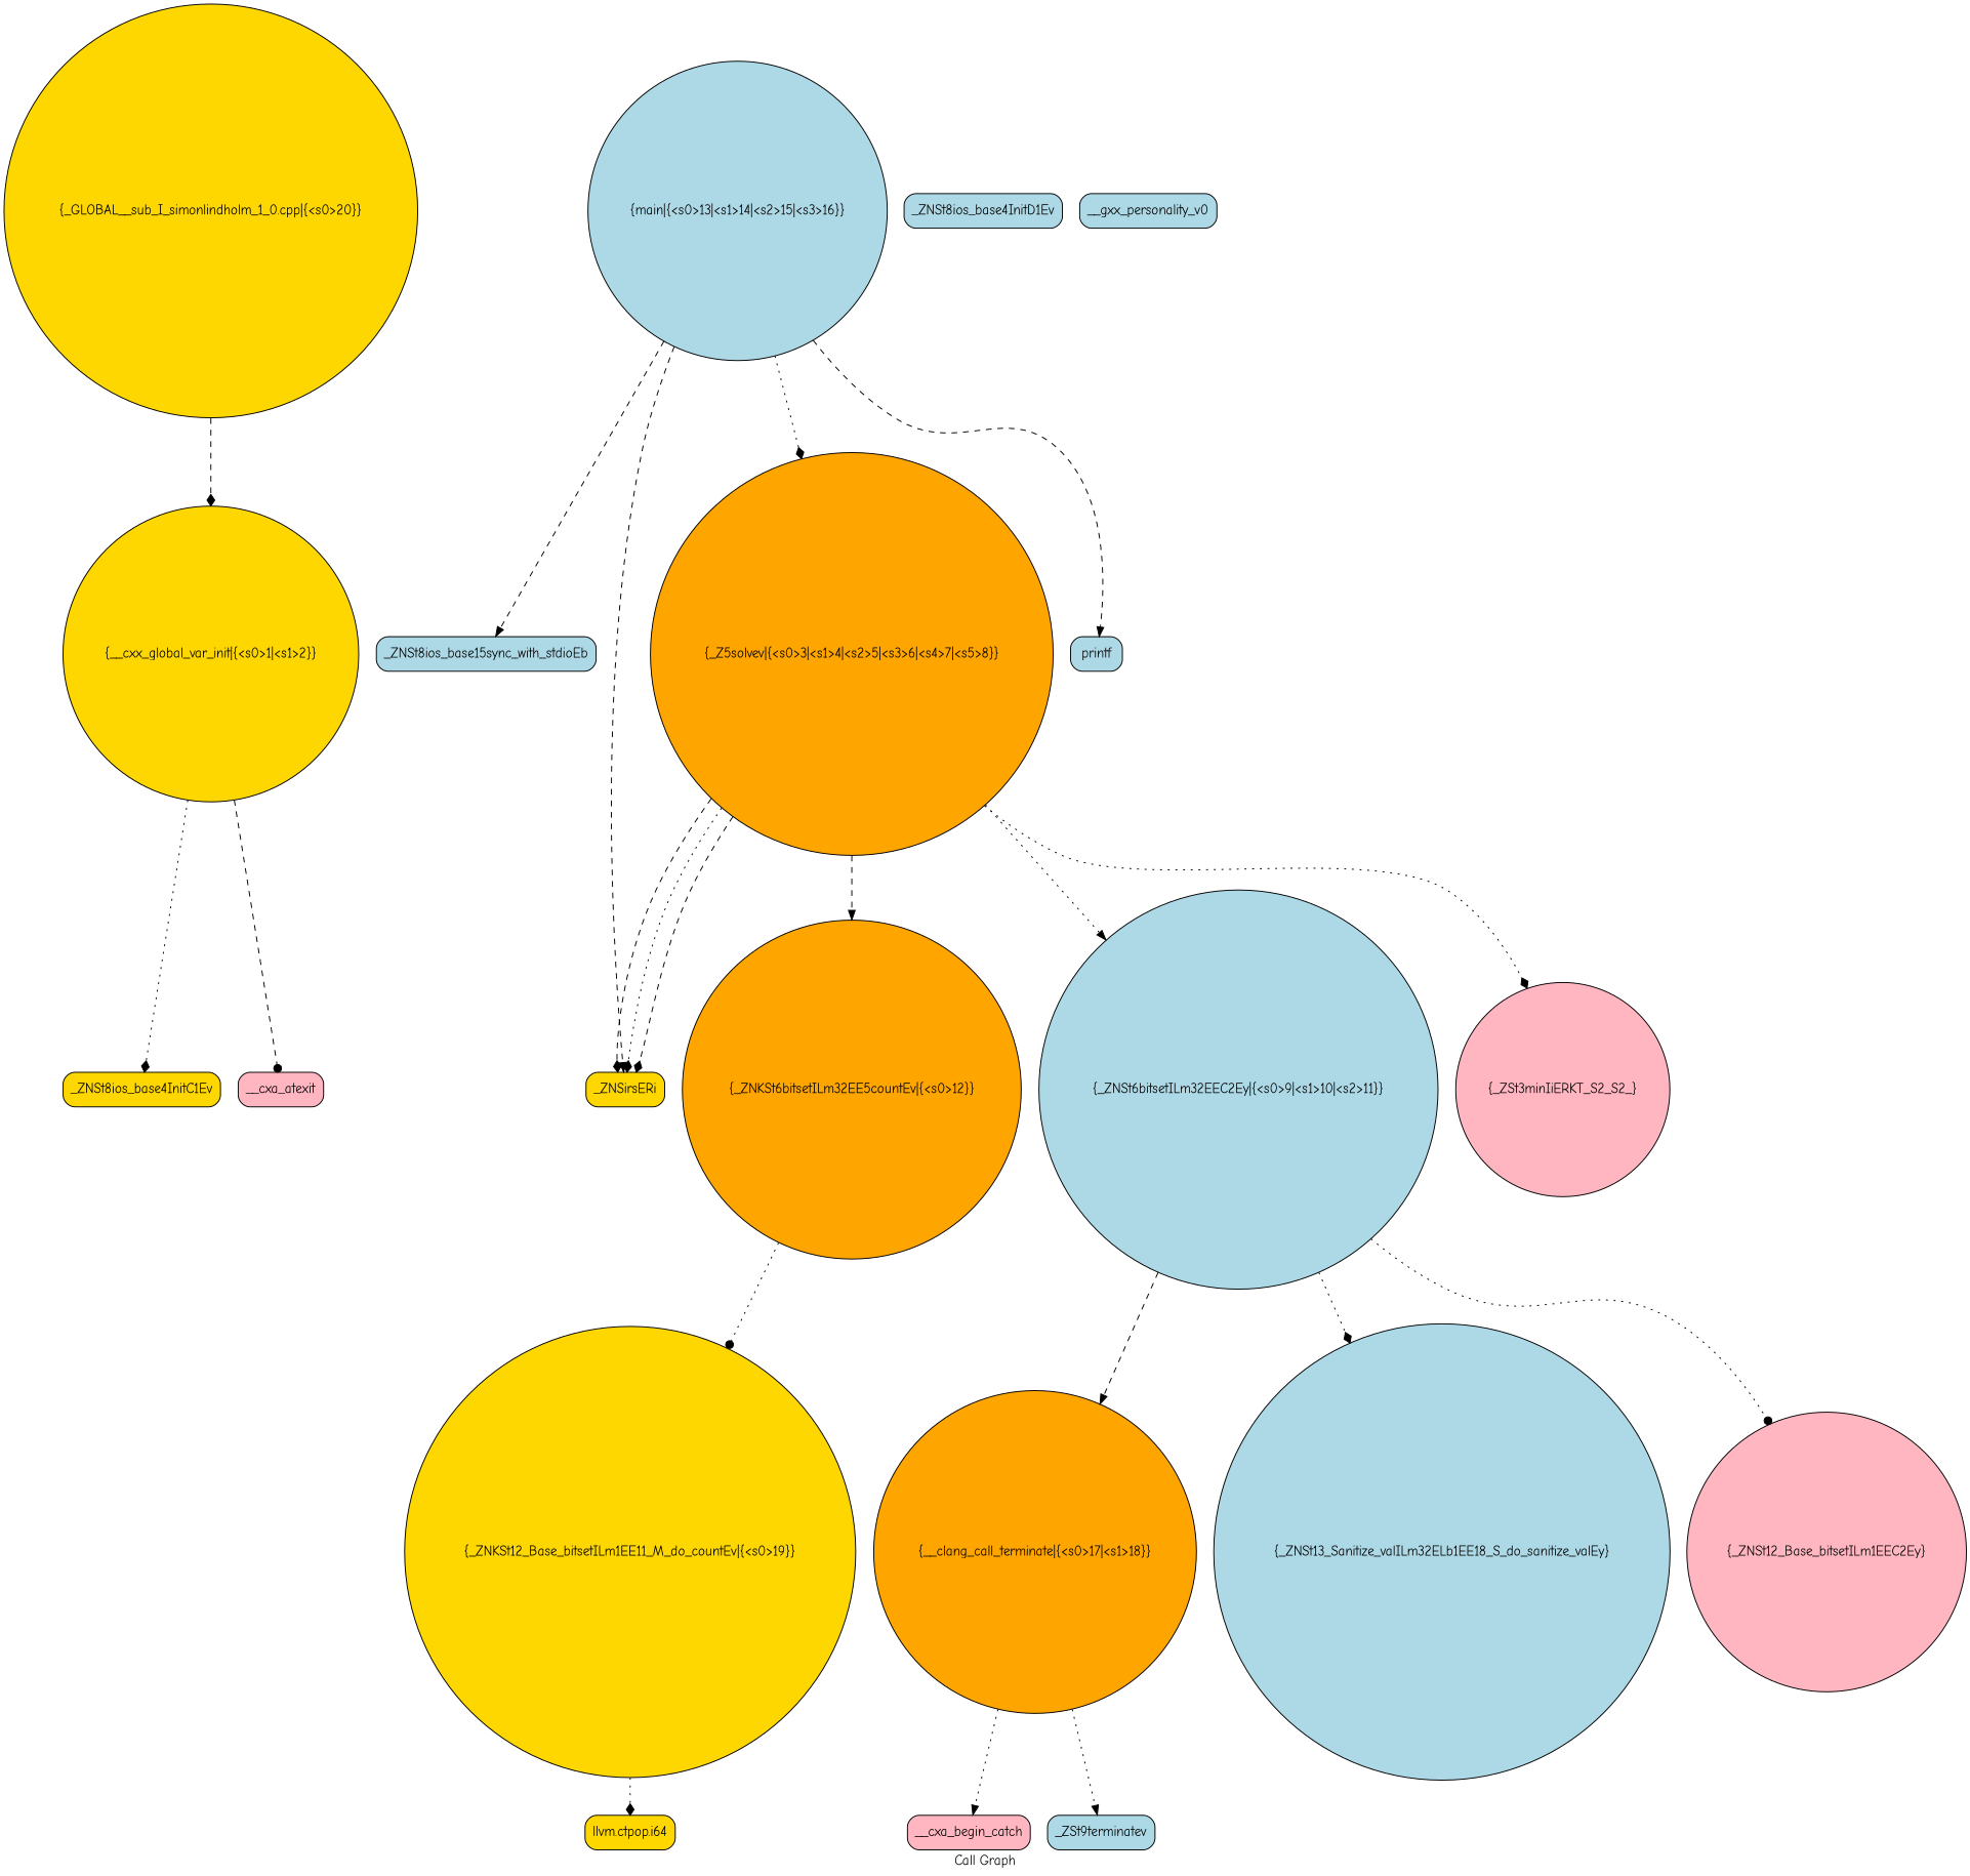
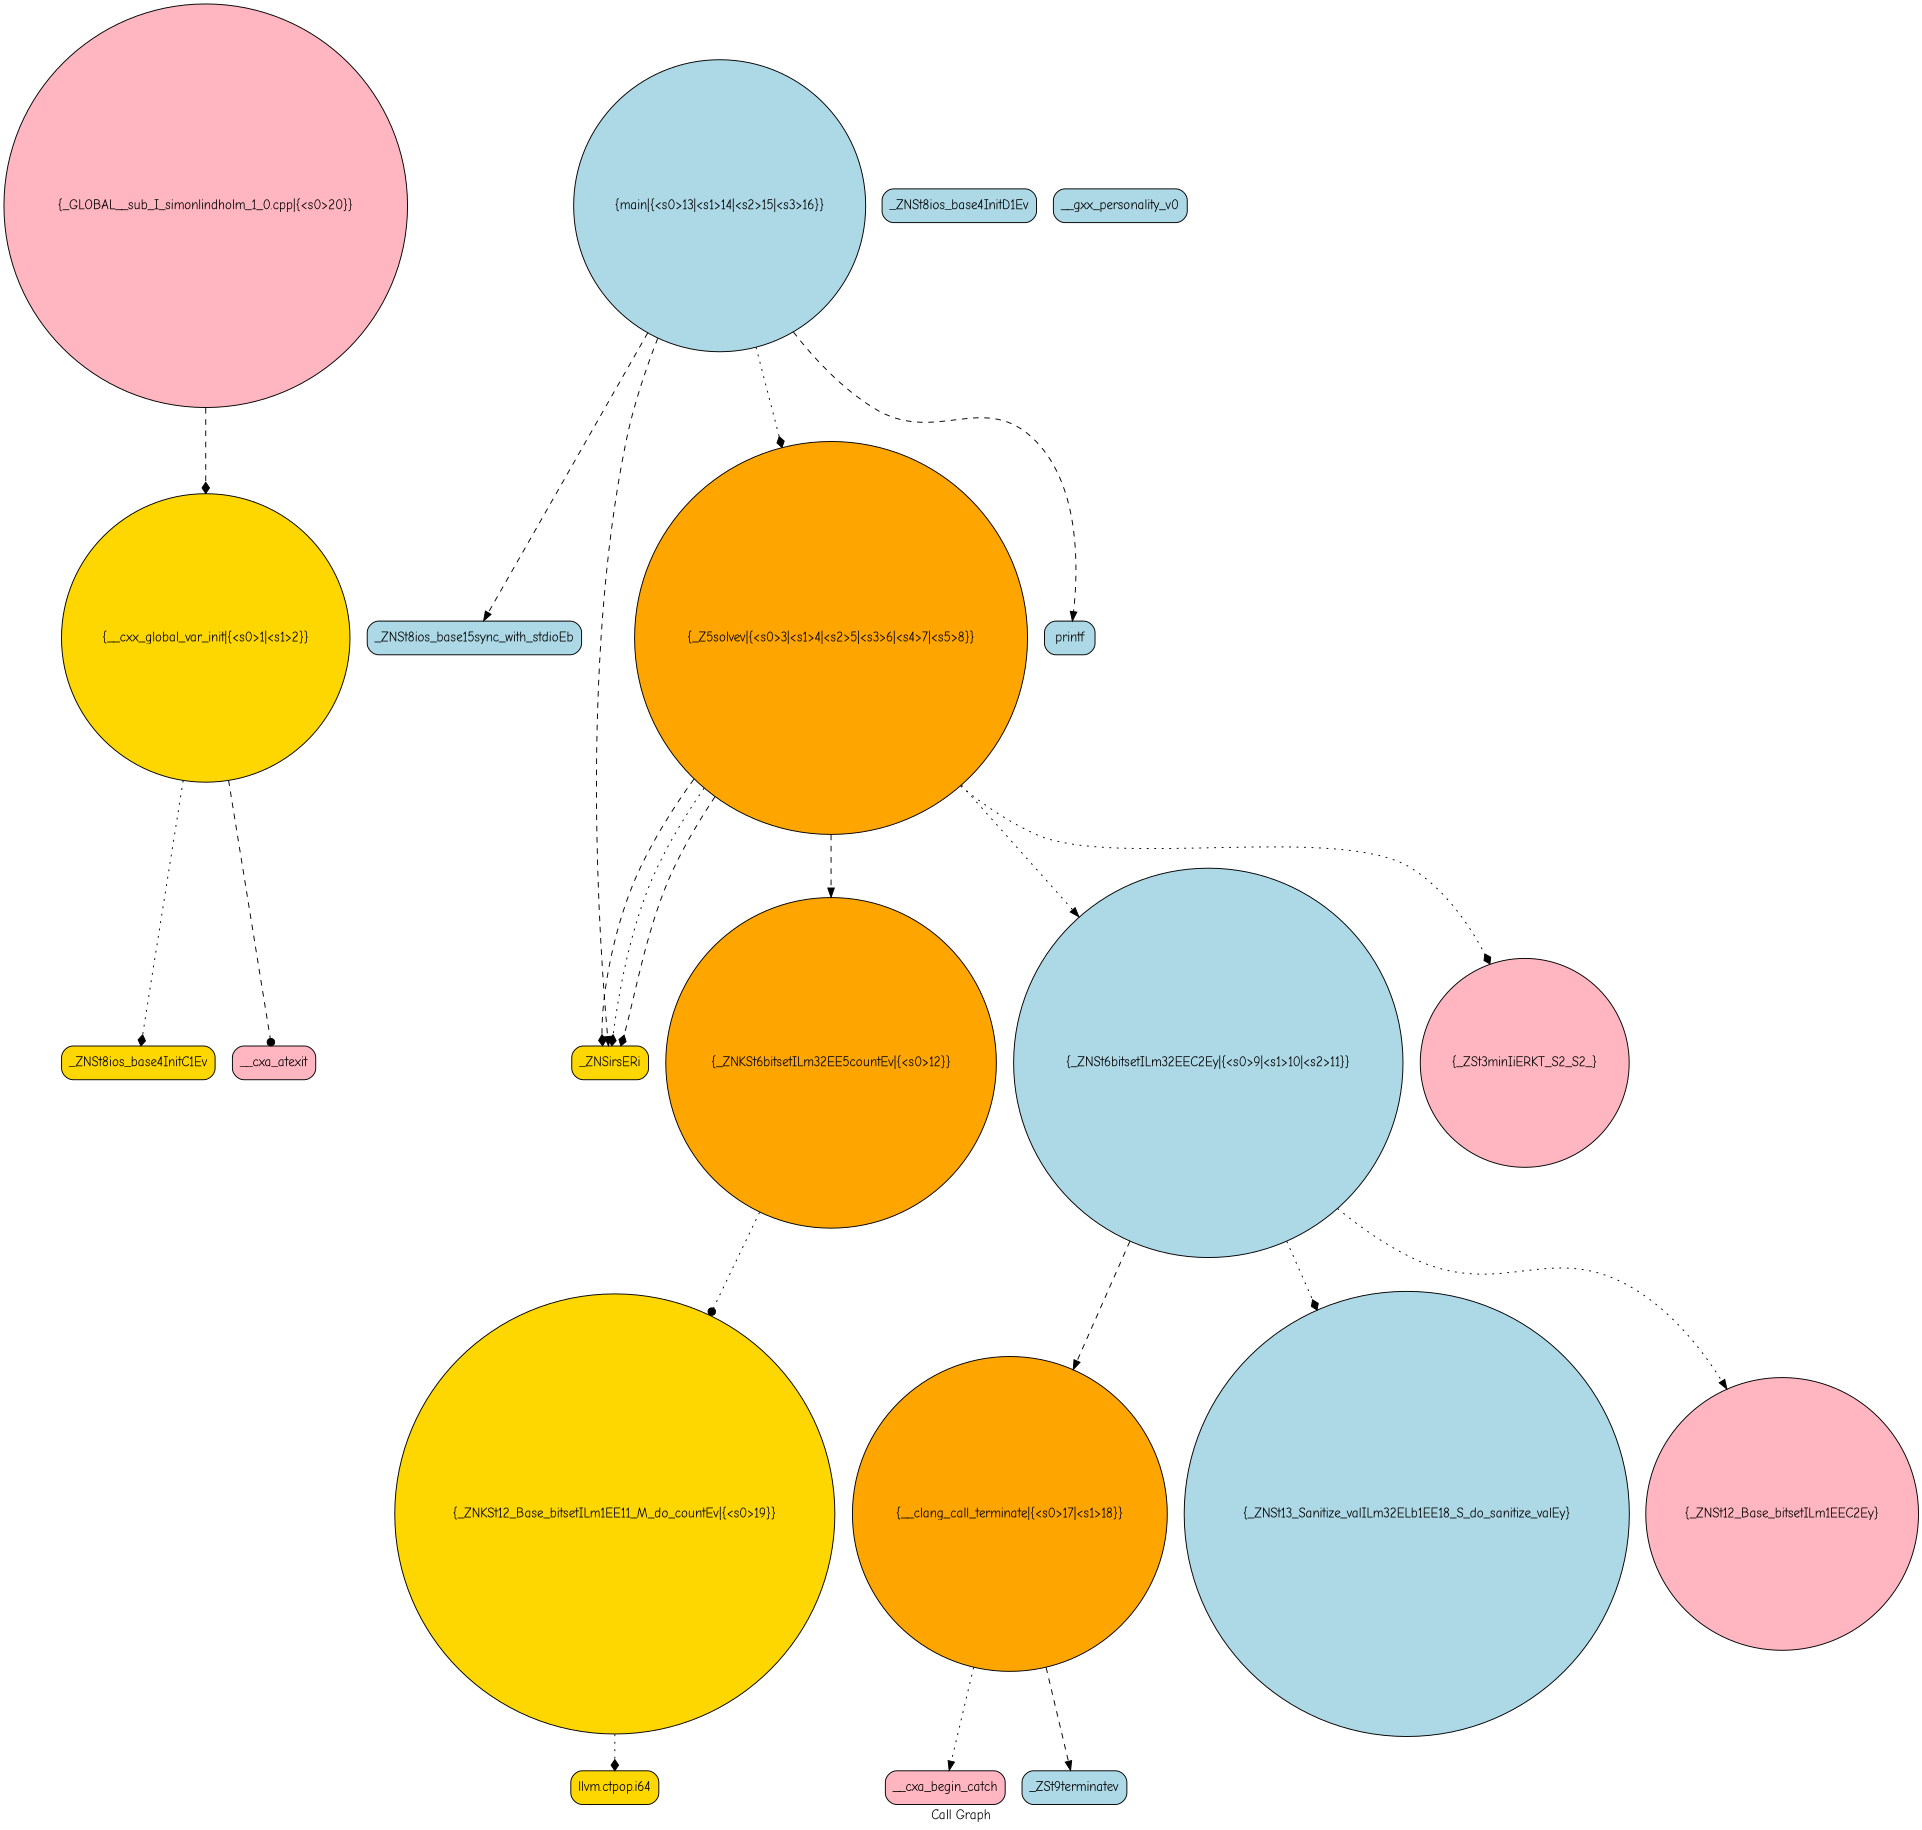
  digraph {
    fontname="Comic Neue"
    label="Call Graph"
    node [fillcolor=lightblue fontname="Comic Neue" shape=circle style=filled]
    edge [arrowhead=diamond color=black fontname="Comic Neue" style=dotted tailport=s0]
    n1 [fillcolor=gold label="{__cxx_global_var_init|{<s0>1|<s1>2}}"]
    n2 [fillcolor=gold label="{_ZNSt8ios_base4InitC1Ev}" shape=Mrecord]
    n3 [fillcolor=lightpink label="{__cxa_atexit}" shape=Mrecord]
    n4 [fillcolor=orange label="{_ZNKSt6bitsetILm32EE5countEv|{<s0>12}}"]
    n5 [fillcolor=gold label="{_ZNKSt12_Base_bitsetILm1EE11_M_do_countEv|{<s0>19}}"]
    n6 [fillcolor=gold label="{llvm.ctpop.i64}" shape=Mrecord]
    n7 [fillcolor=orange label="{__clang_call_terminate|{<s0>17|<s1>18}}"]
    n8 [fillcolor=lightpink label="{__cxa_begin_catch}" shape=Mrecord]
    n9 [label="{_ZSt9terminatev}" shape=Mrecord]
    n10 [label="{_ZNSt8ios_base4InitD1Ev}" shape=Mrecord]
    n11 [label="{main|{<s0>13|<s1>14|<s2>15|<s3>16}}"]
    n12 [label="{_ZNSt8ios_base15sync_with_stdioEb}" shape=Mrecord]
    n13 [fillcolor=gold label="{_ZNSirsERi}" shape=Mrecord]
    n14 [fillcolor=orange label="{_Z5solvev|{<s0>3|<s1>4|<s2>5|<s3>6|<s4>7|<s5>8}}"]
    n15 [label="{printf}" shape=Mrecord]
    n16 [label="{_ZNSt6bitsetILm32EEC2Ey|{<s0>9|<s1>10|<s2>11}}"]
    n17 [fillcolor=lightpink label="{_ZSt3minIiERKT_S2_S2_}"]
    n18 [label="{_ZNSt13_Sanitize_valILm32ELb1EE18_S_do_sanitize_valEy}"]
    n19 [fillcolor=lightpink label="{_ZNSt12_Base_bitsetILm1EEC2Ey}"]
    n20 [label="{__gxx_personality_v0}" shape=Mrecord]
-   n21 [fillcolor=gold label="{_GLOBAL__sub_I_simonlindholm_1_0.cpp|{<s0>20}}"]
+   n21 [fillcolor=lightpink label="{_GLOBAL__sub_I_simonlindholm_1_0.cpp|{<s0>20}}"]
    n1 -> n2
    n1 -> n3 [arrowhead=dot style=dashed tailport=s1]
    n4 -> n5 [arrowhead=dot]
    n5 -> n6
    n7 -> n8 [arrowhead=normal]
-   n7 -> n9 [arrowhead=normal tailport=s1]
+   n7 -> n9 [arrowhead=normal style=dashed tailport=s1]
    n11 -> n12 [arrowhead=normal style=dashed]
    n11 -> n13 [arrowhead=normal style=dashed tailport=s1]
    n11 -> n14 [tailport=s2]
    n11 -> n15 [arrowhead=normal style=dashed tailport=s3]
    n14 -> n4 [arrowhead=normal style=dashed tailport=s4]
    n14 -> n13 [style=dashed]
    n14 -> n13 [tailport=s1]
    n14 -> n13 [style=dashed tailport=s2]
    n14 -> n16 [arrowhead=normal tailport=s3]
    n14 -> n17 [tailport=s5]
    n16 -> n7 [arrowhead=normal style=dashed tailport=s2]
    n16 -> n18
-   n16 -> n19 [arrowhead=dot tailport=s1]
+   n16 -> n19 [arrowhead=normal tailport=s1]
    n21 -> n1 [style=dashed]
  }
